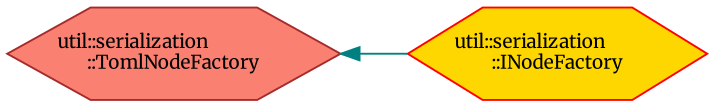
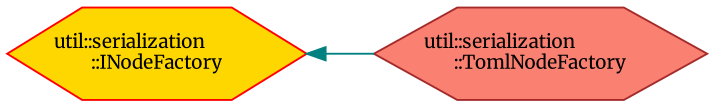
  digraph {
    rankdir=LR
    fontname=Merriweather
    node [fontname=Merriweather fontsize=10 shape=hexagon style=filled]
    n1 [color=red fillcolor=gold height=0.2 label="util::serialization\l::INodeFactory" width=0.4]
    n2 [color=brown fillcolor=salmon height=0.2 label="util::serialization\l::TomlNodeFactory" width=0.4]
-   n2 -> n1 [color=teal dir=back fontname=Merriweather fontsize=10 labelfontname=Helvetica labelfontsize=10 style=solid]
+   n1 -> n2 [color=teal dir=back fontname=Merriweather fontsize=10 labelfontname=Helvetica labelfontsize=10 style=solid]
  }
